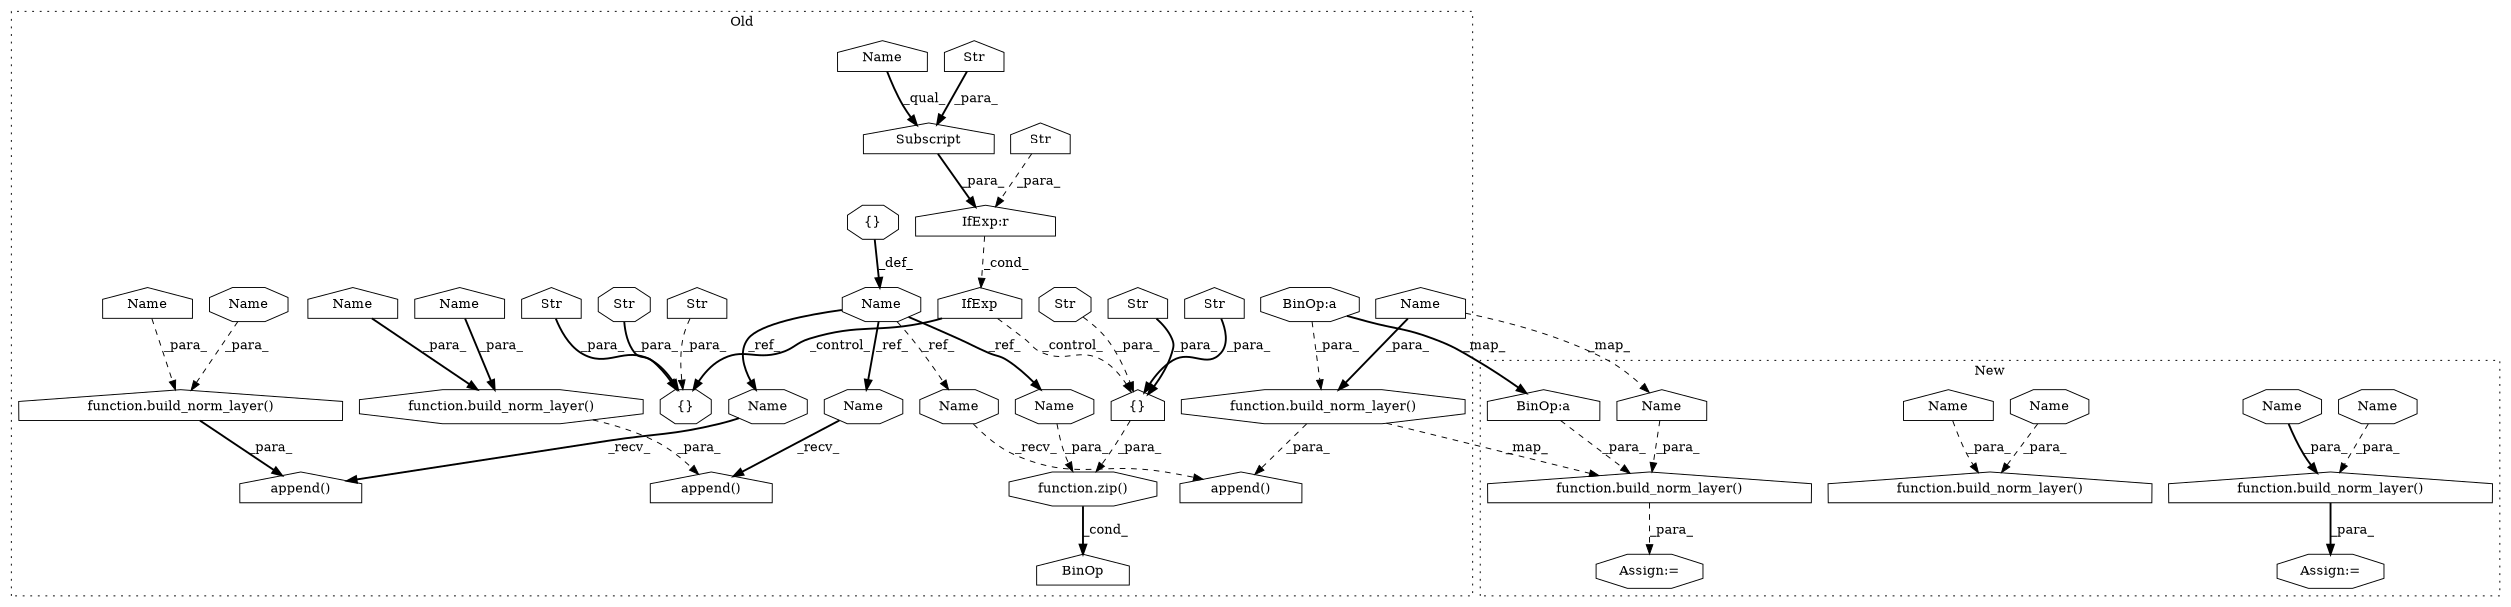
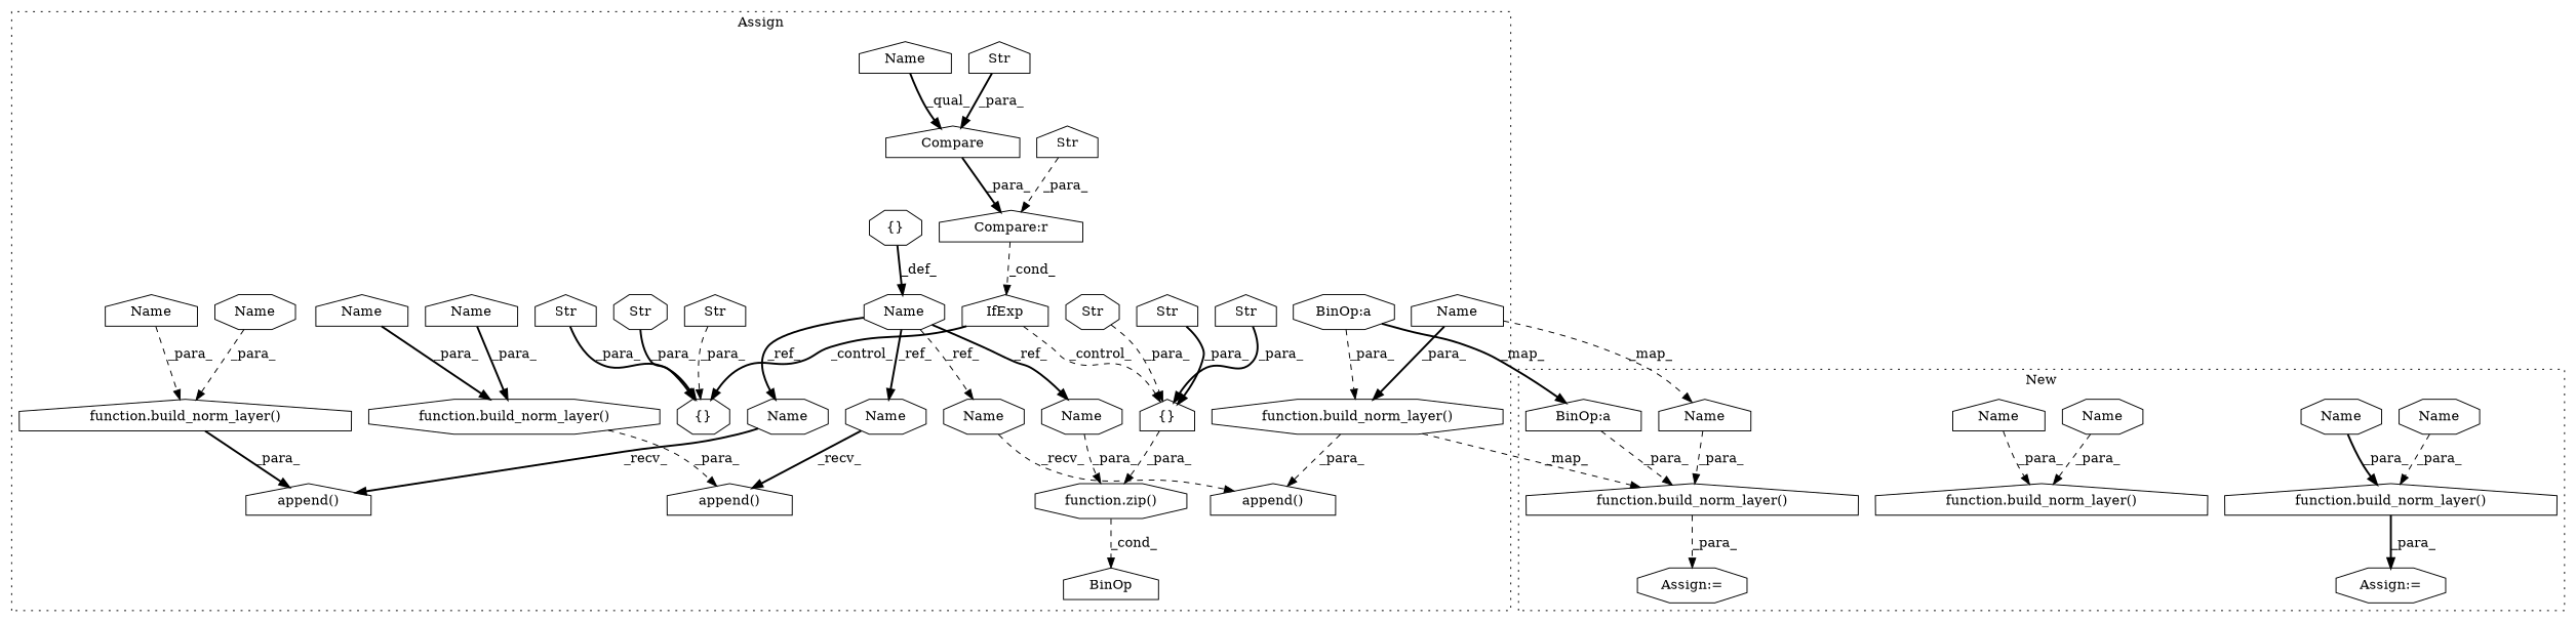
  digraph {
    node [a=87 l=9 s=3440 shape=house]
    edge [style=dashed]
    n1 [a=107 l="4,14" label=BinOp s="3529,3581"]
    n2 [a=59 l="1,0" label="{}" s="3498,3518"]
-   n3 [a=40 l=25 label="IfExp:r"]
+   n3 [a=40 l=25 label="Compare:r"]
    n4 [a=66 l=4 label=Str s=3461]
-   n5 [a=63 l="17,0" label=Subscript s="3440,0"]
+   n5 [a=63 l="17,0" label=Compare s="3440,0"]
    n6 [a=66 l=6 label=Str s=3450]
    n7 [a=66 l=5 label=Str s=3499]
    n8 [a=66 l=5 label=Str s=3506 shape=octagon]
    n9 [a=59 l="2,1" label="{}" s="3178,3178" shape=octagon]
    n10 [a=51 l="4,33" label=IfExp s="3436,3465"]
    n11 [a=59 l="1,0" label="{}" s="3415,3435" shape=octagon]
    n12 [a=66 l=5 label=Str s=3423 shape=octagon]
    n13 [a=66 l=5 label=Str s=3430]
    n14 [a=75 l="17,1" label="function.build_norm_layer()" s="3272,3306" shape=octagon]
    n15 [a=75 l="17,1" label="function.build_norm_layer()" s="3208,3242"]
    n16 [a=75 l="19,1" label="append()" s="3189,3243"]
    n17 [l=11 label=Name s=3164 shape=octagon]
    n18 [a=75 l="4,1" label="function.zip()" s="3548,3580" shape=octagon]
    n19 [a=75 l="19,1" label="append()" s="3253,3307"]
    n20 [a=66 l=5 label=Str s=3416]
    n21 [a=66 l=5 label=Str s=3513]
    n22 [a=82 l=1 label="BinOp:a" s=3370 shape=octagon]
    n23 [a=75 l="19,1" label="append()" s="3317,3386"]
    n24 [a=75 l="17,1" label="function.build_norm_layer()" s="3336,3385" shape=octagon]
    n25 [l=11 label=Name s=3253 shape=octagon]
    n26 [l=11 label=Name s=3317 shape=octagon]
    n27 [l=11 label=Name s=3569 shape=octagon]
    n28 [l=11 label=Name s=3189 shape=octagon]
    n29 [label=Name s=3289]
    n30 [label=Name]
    n31 [label=Name s=3225 shape=octagon]
    n32 [label=Name s=3353]
    n33 [l=6 label=Name s=3300]
    n34 [l=6 label=Name s=3236]
    n35 [a=75 l="17,12" label="function.build_norm_layer()" s="3222,3256"]
    n36 [a=75 l="17,12" label="function.build_norm_layer()" s="3147,3181"]
    n37 [a=68 l=16 label="Assign:=" s=3206 shape=octagon]
    n38 [a=82 l=1 label="BinOp:a" s=3331]
    n39 [a=68 l=16 label="Assign:=" s=3281 shape=octagon]
    n40 [a=75 l="17,57" label="function.build_norm_layer()" s="3297,3346"]
    n41 [l=6 label=Name s=3250 shape=octagon]
    n42 [l=6 label=Name s=3175]
    n43 [label=Name s=3239 shape=octagon]
    n44 [label=Name s=3164 shape=octagon]
    n45 [label=Name s=3314]
    subgraph cluster_1 {
-     label=Old
+     label=Assign
      style=dotted
      n1
      n2
      n3
      n4
      n5
      n6
      n7
      n8
      n9
      n10
      n11
      n12
      n13
      n14
      n15
      n16
      n17
      n18
      n19
      n20
      n21
      n22
      n23
      n24
      n25
      n26
      n27
      n28
      n29
      n30
      n31
      n32
      n33
      n34
    }
    subgraph cluster_2 {
      label=New
      style=dotted
      n35
      n36
      n37
      n38
      n39
      n40
      n41
      n42
      n43
      n44
      n45
    }
    n2 -> n18 [label=_para_]
    n3 -> n10 [label=_cond_]
    n4 -> n3 [label=_para_]
    n5 -> n3 [label=_para_ style=bold]
    n6 -> n5 [label=_para_ style=bold]
    n7 -> n2 [label=_para_ style=bold]
    n8 -> n2 [label=_para_]
    n9 -> n17 [label=_def_ style=bold]
    n10 -> n2 [label=_control_]
    n10 -> n11 [label=_control_ style=bold]
    n12 -> n11 [label=_para_ style=bold]
    n13 -> n11 [label=_para_ style=bold]
    n14 -> n19 [label=_para_]
    n15 -> n16 [label=_para_ style=bold]
    n17 -> n25 [label=_ref_ style=bold]
    n17 -> n26 [label=_ref_]
    n17 -> n27 [label=_ref_ style=bold]
    n17 -> n28 [label=_ref_ style=bold]
-   n18 -> n1 [label=_cond_ style=bold]
+   n18 -> n1 [label=_cond_]
    n20 -> n11 [label=_para_]
    n21 -> n2 [label=_para_ style=bold]
    n22 -> n24 [label=_para_]
    n22 -> n38 [label=_map_ style=bold]
    n24 -> n23 [label=_para_]
    n24 -> n40 [label=_map_]
    n25 -> n19 [label=_recv_ style=bold]
    n26 -> n23 [label=_recv_]
    n27 -> n18 [label=_para_]
    n28 -> n16 [label=_recv_ style=bold]
    n29 -> n14 [label=_para_ style=bold]
    n30 -> n5 [label=_qual_ style=bold]
    n31 -> n15 [label=_para_]
    n32 -> n24 [label=_para_ style=bold]
    n32 -> n45 [label=_map_]
    n33 -> n14 [label=_para_ style=bold]
    n34 -> n15 [label=_para_]
    n35 -> n37 [label=_para_ style=bold]
    n38 -> n40 [label=_para_]
    n40 -> n39 [label=_para_]
    n41 -> n35 [label=_para_]
    n42 -> n36 [label=_para_]
    n43 -> n35 [label=_para_ style=bold]
    n44 -> n36 [label=_para_]
    n45 -> n40 [label=_para_]
  }
